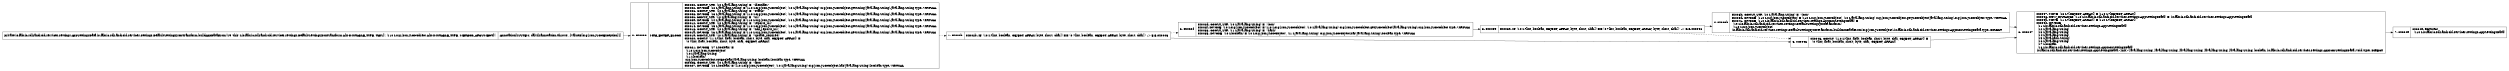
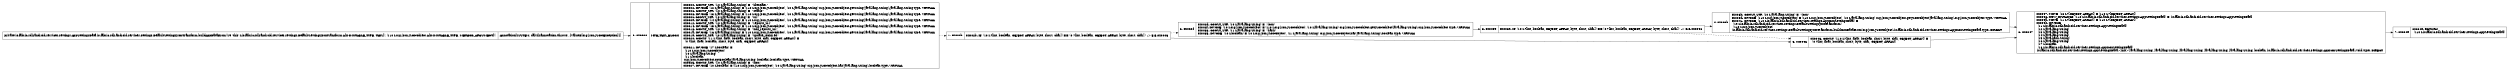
  digraph {
    rankdir=LR
    node [shape=record]
-   n1 [label="{0\:\ 0x0000|MTH_ENTER_BLOCK\l|0x0000: CONST_STR  (r0 I:java.lang.String) =  \"identifier\" \l0x0002: INVOKE  (r2 I:java.lang.String) = (r10 I:org.json.JSONObject), (r0 I:java.lang.String) org.json.JSONObject.getString(java.lang.String):java.lang.String type: VIRTUAL \l0x0006: CONST_STR  (r0 I:java.lang.String) =  \"status\" \l0x0008: INVOKE  (r3 I:java.lang.String) = (r10 I:org.json.JSONObject), (r0 I:java.lang.String) org.json.JSONObject.getString(java.lang.String):java.lang.String type: VIRTUAL \l0x000c: CONST_STR  (r0 I:java.lang.String) =  \"url\" \l0x000e: INVOKE  (r4 I:java.lang.String) = (r10 I:org.json.JSONObject), (r0 I:java.lang.String) org.json.JSONObject.getString(java.lang.String):java.lang.String type: VIRTUAL \l0x0012: CONST_STR  (r0 I:java.lang.String) =  \"reports_url\" \l0x0014: INVOKE  (r5 I:java.lang.String) = (r10 I:org.json.JSONObject), (r0 I:java.lang.String) org.json.JSONObject.getString(java.lang.String):java.lang.String type: VIRTUAL \l0x0018: CONST_STR  (r0 I:java.lang.String) =  \"ndk_reports_url\" \l0x001a: INVOKE  (r6 I:java.lang.String) = (r10 I:org.json.JSONObject), (r0 I:java.lang.String) org.json.JSONObject.getString(java.lang.String):java.lang.String type: VIRTUAL \l0x001e: CONST_STR  (r0 I:java.lang.String) =  \"update_required\" \l0x0020: CONST  (r1 I:?[int, float, boolean, short, byte, char, OBJECT, ARRAY]) = \l  (0 ?[int, float, boolean, short, byte, char, OBJECT, ARRAY])\l \l0x0021: INVOKE  (r7 I:boolean) = \l  (r10 I:org.json.JSONObject)\l  (r0 I:java.lang.String)\l  (r1 I:boolean)\l org.json.JSONObject.optBoolean(java.lang.String, boolean):boolean type: VIRTUAL \l0x0025: CONST_STR  (r0 I:java.lang.String) =  \"icon\" \l0x0027: INVOKE  (r0 I:boolean) = (r10 I:org.json.JSONObject), (r0 I:java.lang.String) org.json.JSONObject.has(java.lang.String):boolean type: VIRTUAL \l}"]
+   n1 [label="{0\:\ 0x0000|MTH_THIS_BLOCK\l|0x0000: CONST_STR  (r0 I:java.lang.String) =  \"identifier\" \l0x0002: INVOKE  (r2 I:java.lang.String) = (r10 I:org.json.JSONObject), (r0 I:java.lang.String) org.json.JSONObject.getString(java.lang.String):java.lang.String type: VIRTUAL \l0x0006: CONST_STR  (r0 I:java.lang.String) =  \"status\" \l0x0008: INVOKE  (r3 I:java.lang.String) = (r10 I:org.json.JSONObject), (r0 I:java.lang.String) org.json.JSONObject.getString(java.lang.String):java.lang.String type: VIRTUAL \l0x000c: CONST_STR  (r0 I:java.lang.String) =  \"url\" \l0x000e: INVOKE  (r4 I:java.lang.String) = (r10 I:org.json.JSONObject), (r0 I:java.lang.String) org.json.JSONObject.getString(java.lang.String):java.lang.String type: VIRTUAL \l0x0012: CONST_STR  (r0 I:java.lang.String) =  \"reports_url\" \l0x0014: INVOKE  (r5 I:java.lang.String) = (r10 I:org.json.JSONObject), (r0 I:java.lang.String) org.json.JSONObject.getString(java.lang.String):java.lang.String type: VIRTUAL \l0x0018: CONST_STR  (r0 I:java.lang.String) =  \"ndk_reports_url\" \l0x001a: INVOKE  (r6 I:java.lang.String) = (r10 I:org.json.JSONObject), (r0 I:java.lang.String) org.json.JSONObject.getString(java.lang.String):java.lang.String type: VIRTUAL \l0x001e: CONST_STR  (r0 I:java.lang.String) =  \"update_required\" \l0x0020: CONST  (r1 I:?[int, float, boolean, short, byte, char, OBJECT, ARRAY]) = \l  (0 ?[int, float, boolean, short, byte, char, OBJECT, ARRAY])\l \l0x0021: INVOKE  (r7 I:boolean) = \l  (r10 I:org.json.JSONObject)\l  (r0 I:java.lang.String)\l  (r1 I:boolean)\l org.json.JSONObject.optBoolean(java.lang.String, boolean):boolean type: VIRTUAL \l0x0025: CONST_STR  (r0 I:java.lang.String) =  \"icon\" \l0x0027: INVOKE  (r0 I:boolean) = (r10 I:org.json.JSONObject), (r0 I:java.lang.String) org.json.JSONObject.has(java.lang.String):boolean type: VIRTUAL \l}"]
    n2 [label="{1\:\ 0x002b|0x002b: IF  (r0 I:?[int, boolean, OBJECT, ARRAY, byte, short, char]) == (0 ?[int, boolean, OBJECT, ARRAY, byte, short, char])  \-\> B:5:0x0046 \l}"]
    n3 [label="{2\:\ 0x002d|0x002d: CONST_STR  (r0 I:java.lang.String) =  \"icon\" \l0x002f: INVOKE  (r0 I:org.json.JSONObject) = (r10 I:org.json.JSONObject), (r0 I:java.lang.String) org.json.JSONObject.getJSONObject(java.lang.String):org.json.JSONObject type: VIRTUAL \l0x0033: CONST_STR  (r1 I:java.lang.String) =  \"hash\" \l0x0035: INVOKE  (r0 I:boolean) = (r0 I:org.json.JSONObject), (r1 I:java.lang.String) org.json.JSONObject.has(java.lang.String):boolean type: VIRTUAL \l}"]
    n4 [label="{5\:\ 0x0046|0x0046: CONST  (r10 I:?[int, float, boolean, short, byte, char, OBJECT, ARRAY]) = \l  (0 ?[int, float, boolean, short, byte, char, OBJECT, ARRAY])\l \l}"]
    n5 [label="{3\:\ 0x0039|0x0039: IF  (r0 I:?[int, boolean, OBJECT, ARRAY, byte, short, char]) == (0 ?[int, boolean, OBJECT, ARRAY, byte, short, char])  \-\> B:5:0x0046 \l}"]
    n6 [label="{6\:\ 0x0047|0x0047: MOVE  (r8 I:?[OBJECT, ARRAY]) = (r10 I:?[OBJECT, ARRAY]) \l0x0048: NEW_INSTANCE  (r10 I:io.fabric.sdk.android.services.settings.AppSettingsData) =  io.fabric.sdk.android.services.settings.AppSettingsData \l0x004a: MOVE  (r1 I:?[OBJECT, ARRAY]) = (r10 I:?[OBJECT, ARRAY]) \l0x004b: INVOKE  \l  (r1 I:io.fabric.sdk.android.services.settings.AppSettingsData)\l  (r2 I:java.lang.String)\l  (r3 I:java.lang.String)\l  (r4 I:java.lang.String)\l  (r5 I:java.hash.String)\l  (r6 I:java.lang.String)\l  (r7 I:boolean)\l  (r8 I:io.fabric.sdk.android.services.settings.AppIconSettingsData)\l io.fabric.sdk.android.services.settings.AppSettingsData.\<init\>(java.lang.String, java.lang.String, java.lang.String, java.lang.String, java.lang.String, boolean, io.fabric.sdk.android.services.settings.AppIconSettingsData):void type: DIRECT \l}"]
    n7 [label="{4\:\ 0x003b|0x003b: CONST_STR  (r0 I:java.lang.String) =  \"icon\" \l0x003d: INVOKE  (r10 I:org.json.JSONObject) = (r10 I:org.json.JSONObject), (r0 I:java.lang.String) org.json.JSONObject.getJSONObject(java.lang.String):org.json.JSONObject type: VIRTUAL \l0x0041: INVOKE  (r10 I:io.fabric.sdk.android.services.settings.AppIconSettingsData) = \l  (r9 I:io.fabric.sdk.android.services.settings.DefaultSettingsJsonTransform)\l  (r10 I:org.json.JSONObject)\l io.fabric.sdk.android.services.settings.DefaultSettingsJsonTransform.buildIconDataFrom(org.json.JSONObject):io.fabric.sdk.android.services.settings.AppIconSettingsData type: DIRECT \l}"]
    n8 [label="{7\:\ 0x004e|0x004e: RETURN  \l  (r10 I:io.fabric.sdk.android.services.settings.AppSettingsData)\l \l}"]
    n9 [label="{private io.fabric.sdk.android.services.settings.AppSettingsData io.fabric.sdk.android.services.settings.DefaultSettingsJsonTransform.buildAppDataFrom((r9 'this' I:io.fabric.sdk.android.services.settings.DefaultSettingsJsonTransform A[IMMUTABLE_TYPE, THIS]), (r10 I:org.json.JSONObject A[IMMUTABLE_TYPE, METHOD_ARGUMENT]))  | Annotation[SYSTEM, dalvik.annotation.Throws, \{value=[org.json.JSONException]\}]\l}"]
    n1 -> n2 [style=dashed]
    n2 -> n3 [style=dashed]
    n2 -> n4
    n3 -> n5
    n4 -> n6
    n5 -> n4 [style=dashed]
    n5 -> n7 [style=solid]
    n6 -> n8
    n7 -> n6
    n9 -> n1
  }
